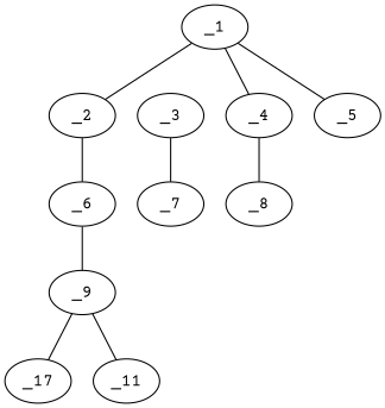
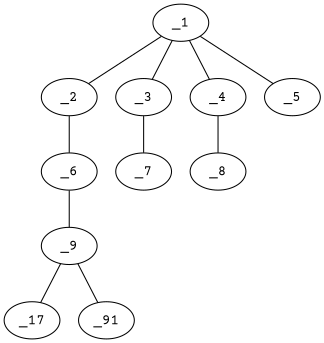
  graph {
    fontname="Courier Prime"
    node [charge=0 chem=2 fontname="Courier Prime" symbol="O  " x=3.7321 y=-0.433]
    edge [fontname="Courier Prime" valence=1]
    _1 [chem=6 symbol="P  "]
    _2 [x=4.5981 y=0.067]
    _3 [x=2.866 y=-0.933]
    _4 [x=3.2321 y=0.433]
    _5 [x=4.2321 y=-1.299]
    _6 [chem=1 symbol="C  " x=5.4641]
    _7 [chem=1 symbol="C  " x=2]
    _8 [chem=1 symbol="C  " y=1.299]
    _9 [chem=1 symbol="C  " x=6.3301 y=0.067]
    n10 [chem=7 label=_17 symbol="Cl " x=7.1962]
-   _11 [chem=7 symbol="Cl " x=6.3301 y=1.067]
+   _11 [chem=7 symbol="Cl " x=6.3301 y=1.067 label=_91]
    _1 -- _2
+   _1 -- _3
    _1 -- _4
    _1 -- _5 [valence=2]
    _2 -- _6
    _3 -- _7
    _4 -- _8
    _6 -- _9 [valence=2]
    _9 -- n10
    _9 -- _11
  }
